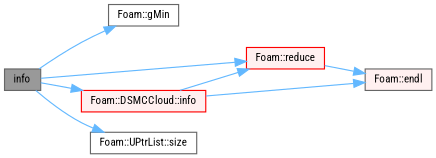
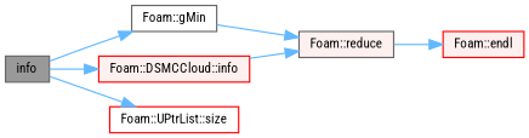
  digraph {
    fontname="Roboto Condensed"
    rankdir=LR
    node [color=red fillcolor="#FFF0F0" fontname="Roboto Condensed" fontsize=10 shape=box style=filled]
    edge [color=steelblue1 fontname="Roboto Condensed" fontsize=10 labelfontname=Helvetica labelfontsize=10 style=solid]
    n1 [color=gray40 fillcolor=grey60 fontcolor=black height=0.2 label=info width=0.4]
    n2 [color=grey40 fillcolor=white height=0.2 label="Foam::gMin" width=0.4]
    n3 [height=0.2 label="Foam::DSMCCloud::info" width=0.4]
-   n4 [height=0.2 label="Foam::reduce" width=0.4]
-   n5 [color=grey40 fillcolor=white height=0.2 label="Foam::UPtrList::size" width=0.4]
-   n6 [color=grey40 height=0.2 label="Foam::endl" width=0.4]
+   n4 [color=grey40 height=0.2 label="Foam::reduce" width=0.4]
+   n5 [fillcolor=white height=0.2 label="Foam::UPtrList::size" width=0.4]
+   n6 [height=0.2 label="Foam::endl" width=0.4]
    n1 -> n2
    n1 -> n3
-   n1 -> n4
+   n2 -> n4
    n1 -> n5
    n3 -> n4
-   n3 -> n6
    n4 -> n6
  }
